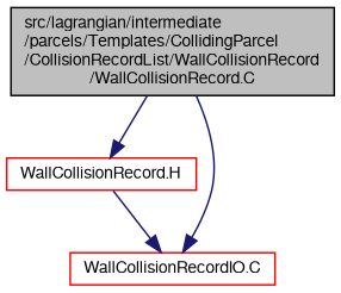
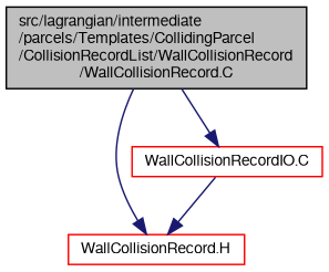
  digraph {
    node [color=red fontname=FreeSans fontsize=10 shape=record]
    edge [color=midnightblue fontname=FreeSans fontsize=10 labelfontname=FreeSans labelfontsize=10 style=solid]
    n1 [color=black fillcolor=grey75 fontcolor=black height=0.2 label="src/lagrangian/intermediate\l/parcels/Templates/CollidingParcel\l/CollisionRecordList/WallCollisionRecord\l/WallCollisionRecord.C" style=filled width=0.4]
    n2 [height=0.2 label="WallCollisionRecord.H" width=0.4]
    n3 [height=0.2 label="WallCollisionRecordIO.C" width=0.4]
    n1 -> n2
    n1 -> n3
-   n2 -> n3
+   n3 -> n2
  }
